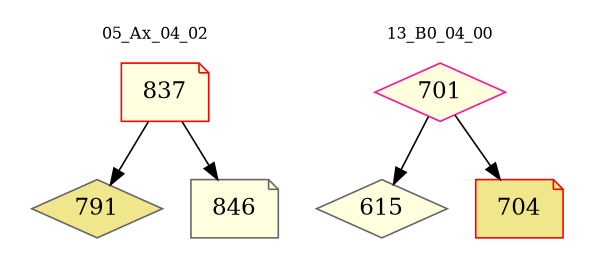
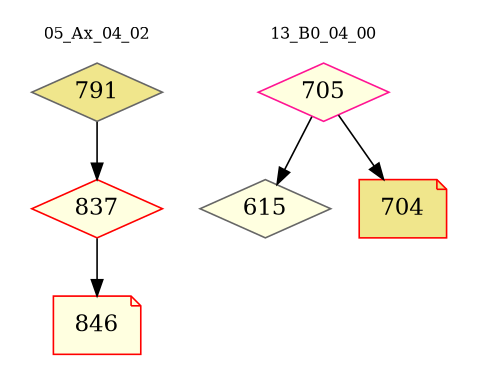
  digraph {
    node [color=red fillcolor=lightyellow shape=diamond style=filled]
    edge [color=black]
-   n1 [label=837 shape=note]
+   n1 [label=837]
    n2 [color=gray40 fillcolor=khaki label=791]
-   n3 [color=gray40 label=846 shape=note]
-   n4 [color=deeppink label=701]
+   n3 [label=846 shape=note]
+   n4 [color=deeppink label=705]
    n5 [color=gray40 label=615]
    n6 [fillcolor=khaki label=704 shape=note]
    subgraph cluster_1 {
      color=white
      fontsize=10
      label="05_Ax_04_02"
      n1
      n2
      n3
    }
    subgraph cluster_2 {
      color=white
      fontsize=10
      label="13_B0_04_00"
      n4
      n5
      n6
    }
-   n1 -> n2
+   n2 -> n1
    n1 -> n3
    n4 -> n5
    n4 -> n6
  }
